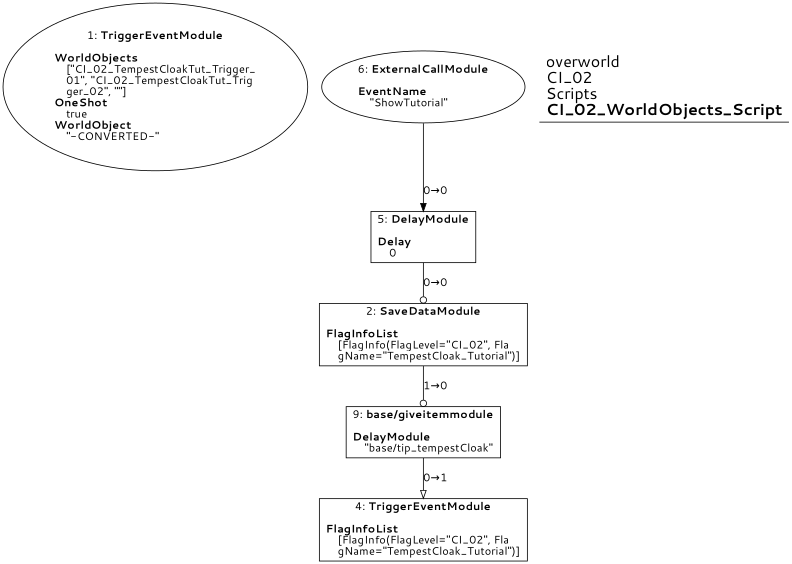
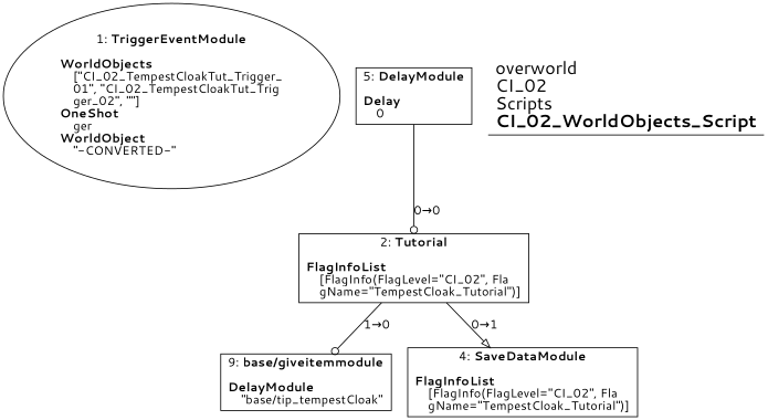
  digraph {
    fontname="Segoe UI"
    splines=spline
    node [fontname="Segoe UI" shape=box]
    edge [arrowhead=odot fontname="Segoe UI"]
-   n1 [label=<1: <b>TriggerEventModule</b><br/><br/><b>WorldObjects</b><br align="left"/>    [&quot;CI_02_TempestCloakTut_Trigger_<br align="left"/>    01&quot;, &quot;CI_02_TempestCloakTut_Trig<br align="left"/>    ger_02&quot;, &quot;&quot;]<br align="left"/><b>OneShot</b><br align="left"/>    true<br align="left"/><b>WorldObject</b><br align="left"/>    &quot;-CONVERTED-&quot;<br align="left"/>> shape=oval]
-   n2 [label=<2: <b>SaveDataModule</b><br/><br/><b>FlagInfoList</b><br align="left"/>    [FlagInfo(FlagLevel=&quot;CI_02&quot;, Fla<br align="left"/>    gName=&quot;TempestCloak_Tutorial&quot;)]<br align="left"/>>]
+   n1 [label=<1: <b>TriggerEventModule</b><br/><br/><b>WorldObjects</b><br align="left"/>    [&quot;CI_02_TempestCloakTut_Trigger_<br align="left"/>    01&quot;, &quot;CI_02_TempestCloakTut_Trig<br align="left"/>    ger_02&quot;, &quot;&quot;]<br align="left"/><b>OneShot</b><br align="left"/>    ger<br align="left"/><b>WorldObject</b><br align="left"/>    &quot;-CONVERTED-&quot;<br align="left"/>> shape=oval]
+   n2 [label=<2: <b>Tutorial</b><br/><br/><b>FlagInfoList</b><br align="left"/>    [FlagInfo(FlagLevel=&quot;CI_02&quot;, Fla<br align="left"/>    gName=&quot;TempestCloak_Tutorial&quot;)]<br align="left"/>>]
    n3 [label=<9: <b>base/giveitemmodule</b><br/><br/><b>DelayModule</b><br align="left"/>    &quot;base/tip_tempestCloak&quot;<br align="left"/>>]
-   n4 [label=<4: <b>TriggerEventModule</b><br/><br/><b>FlagInfoList</b><br align="left"/>    [FlagInfo(FlagLevel=&quot;CI_02&quot;, Fla<br align="left"/>    gName=&quot;TempestCloak_Tutorial&quot;)]<br align="left"/>>]
+   n4 [label=<4: <b>SaveDataModule</b><br/><br/><b>FlagInfoList</b><br align="left"/>    [FlagInfo(FlagLevel=&quot;CI_02&quot;, Fla<br align="left"/>    gName=&quot;TempestCloak_Tutorial&quot;)]<br align="left"/>>]
    n5 [label=<5: <b>DelayModule</b><br/><br/><b>Delay</b><br align="left"/>    0<br align="left"/>>]
-   n6 [label=<6: <b>ExternalCallModule</b><br/><br/><b>EventName</b><br align="left"/>    &quot;ShowTutorial&quot;<br align="left"/>> shape=oval]
    n7 [label=<<font point-size="20">overworld<br align="left"/>CI_02<br align="left"/>Scripts<br align="left"/><b>CI_02_WorldObjects_Script</b><br align="left"/></font>> shape=underline]
    n2 -> n3 [label="1→0"]
-   n3 -> n4 [arrowhead=onormal label="0→1"]
+   n2 -> n4 [arrowhead=onormal label="0→1"]
    n5 -> n2 [label="0→0"]
-   n6 -> n5 [arrowhead=normal label="0→0"]
  }
